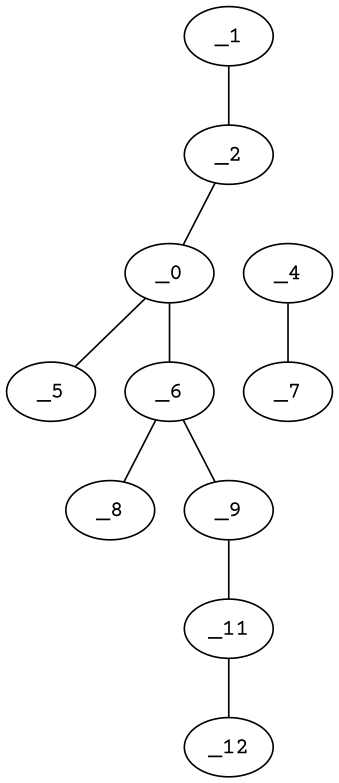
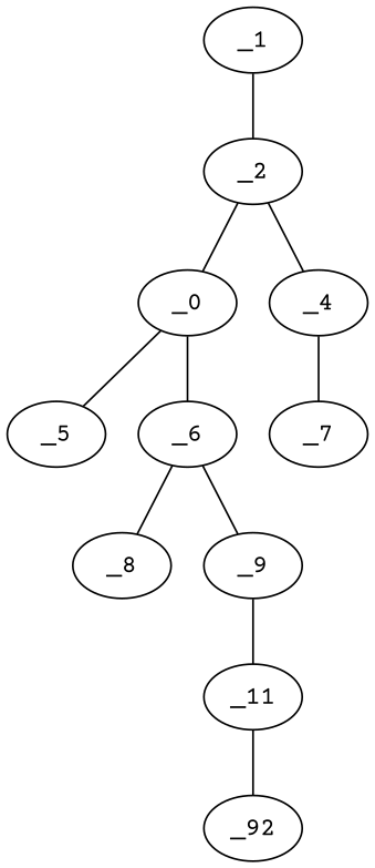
  graph {
    fontname="Courier Prime"
    node [charge=0 chem=1 fontname="Courier Prime" symbol="C  " x=2.866 y=1.3184]
    edge [fontname="Courier Prime" valence=1]
    _1 [chem=4 symbol="N  " x=4.6261 y=1.0093]
    _2 [x=3.6751]
    n3 [chem=4 label=_0 symbol="N  " y=0.7306]
    _4 [chem=4 symbol="N  " x=3.366 y=2.2694]
    _5 [chem=4 symbol="N  " x=2.057]
    _6 [y=-0.2694]
    _7 [chem=4 symbol="N  " x=2.366 y=2.2694]
    _8 [x=2 y=-0.7694]
    _9 [x=3.7321 y=-0.7694]
    _11 [x=3.7321 y=-1.7694]
-   _12 [y=-2.2694]
+   _12 [y=-2.2694 label=_92]
    _1 -- _2 [valence=2]
    _2 -- n3
+   _2 -- _4
    n3 -- _5
    n3 -- _6
    _4 -- _7 [valence=2]
    _6 -- _8 [valence=2]
    _6 -- _9
    _9 -- _11 [valence=2]
    _11 -- _12
  }
